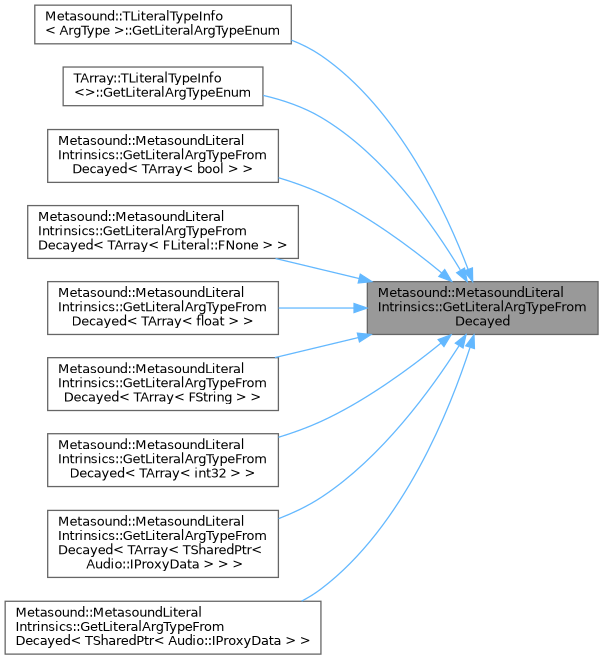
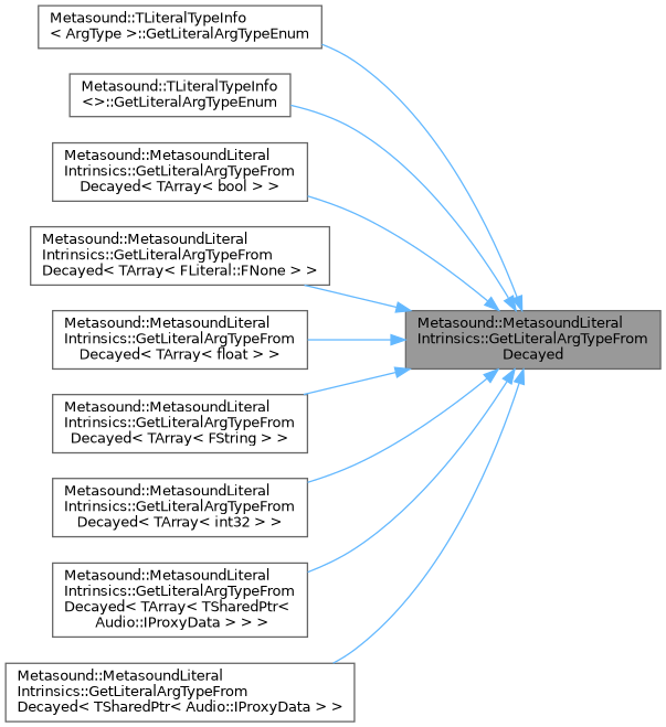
  digraph {
    rankdir=RL
    node [color=grey40 fillcolor=white fontname=Helvetica fontsize=10 shape=box style=filled]
    edge [color=steelblue1 dir=back fontname=Helvetica fontsize=10 labelfontname=Helvetica labelfontsize=10 style=solid]
    n1 [color=gray40 fillcolor=grey60 fontcolor=black height=0.2 label="Metasound::MetasoundLiteral\lIntrinsics::GetLiteralArgTypeFrom\lDecayed" width=0.4]
    n2 [height=0.2 label="Metasound::TLiteralTypeInfo\l\< ArgType \>::GetLiteralArgTypeEnum" width=0.4]
-   n3 [height=0.2 label="TArray::TLiteralTypeInfo\l\<\>::GetLiteralArgTypeEnum" width=0.4]
+   n3 [height=0.2 label="Metasound::TLiteralTypeInfo\l\<\>::GetLiteralArgTypeEnum" width=0.4]
    n4 [height=0.2 label="Metasound::MetasoundLiteral\lIntrinsics::GetLiteralArgTypeFrom\lDecayed\< TArray\< bool \> \>" width=0.4]
    n5 [height=0.2 label="Metasound::MetasoundLiteral\lIntrinsics::GetLiteralArgTypeFrom\lDecayed\< TArray\< FLiteral::FNone \> \>" width=0.4]
    n6 [height=0.2 label="Metasound::MetasoundLiteral\lIntrinsics::GetLiteralArgTypeFrom\lDecayed\< TArray\< float \> \>" width=0.4]
    n7 [height=0.2 label="Metasound::MetasoundLiteral\lIntrinsics::GetLiteralArgTypeFrom\lDecayed\< TArray\< FString \> \>" width=0.4]
    n8 [height=0.2 label="Metasound::MetasoundLiteral\lIntrinsics::GetLiteralArgTypeFrom\lDecayed\< TArray\< int32 \> \>" width=0.4]
    n9 [height=0.2 label="Metasound::MetasoundLiteral\lIntrinsics::GetLiteralArgTypeFrom\lDecayed\< TArray\< TSharedPtr\<\l Audio::IProxyData \> \> \>" width=0.4]
    n10 [height=0.2 label="Metasound::MetasoundLiteral\lIntrinsics::GetLiteralArgTypeFrom\lDecayed\< TSharedPtr\< Audio::IProxyData \> \>" width=0.4]
    n1 -> n2
    n1 -> n3
    n1 -> n4
    n1 -> n5
    n1 -> n6
    n1 -> n7
    n1 -> n8
    n1 -> n9
    n1 -> n10
  }
